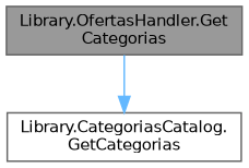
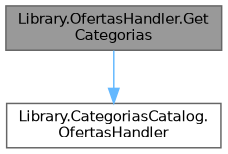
  digraph {
    rankdir=TB
    node [fontname=Helvetica fontsize=10 shape=box style=filled]
    n1 [color=gray40 fillcolor=grey60 fontcolor=black height=0.2 label="Library.OfertasHandler.Get\lCategorias" width=0.4]
-   n2 [color=grey40 fillcolor=white height=0.2 label="Library.CategoriasCatalog.\lGetCategorias" width=0.4]
+   n2 [color=grey40 fillcolor=white height=0.2 label="Library.CategoriasCatalog.\lOfertasHandler" width=0.4]
    n1 -> n2 [color=steelblue1 fontname=Helvetica fontsize=10 labelfontname=Helvetica labelfontsize=10 style=solid]
  }
